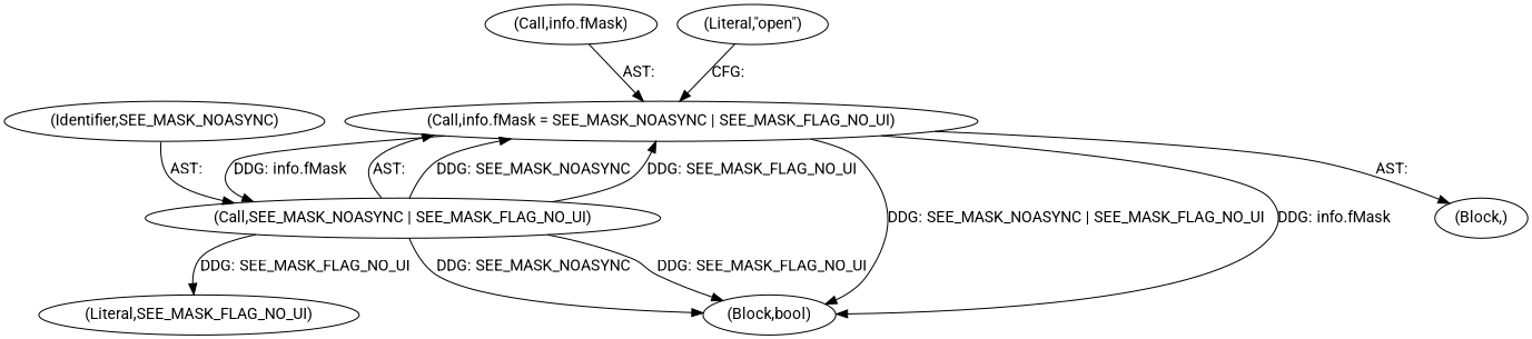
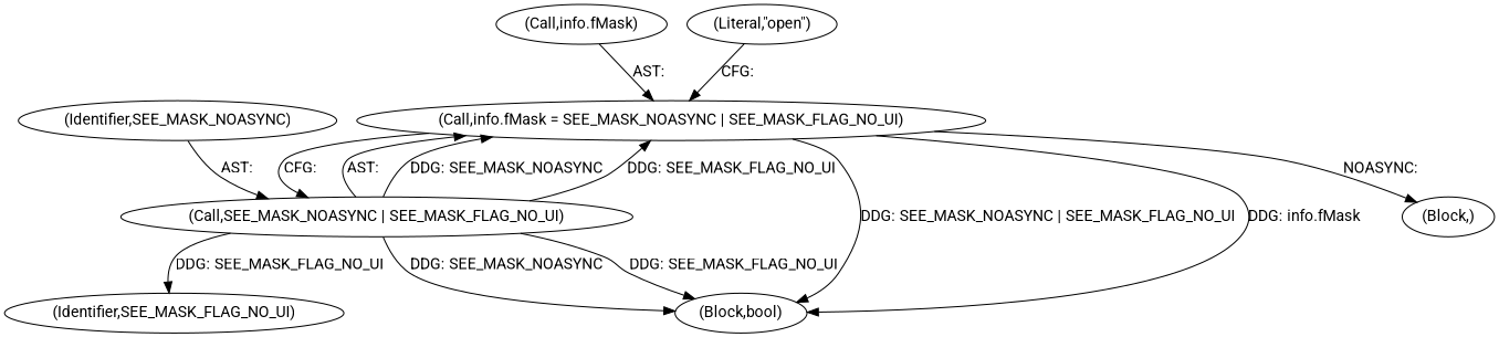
  digraph {
    fontname=Roboto
    node [fontname=Roboto]
    edge [fontname=Roboto]
    n1 [label="(Call,info.fMask = SEE_MASK_NOASYNC | SEE_MASK_FLAG_NO_UI)"]
    n2 [label="(Call,SEE_MASK_NOASYNC | SEE_MASK_FLAG_NO_UI)"]
    n3 [label="(Block,)"]
    n4 [label="(Block,bool)"]
-   n5 [label="(Literal,SEE_MASK_FLAG_NO_UI)"]
+   n5 [label="(Identifier,SEE_MASK_FLAG_NO_UI)"]
    n6 [label="(Identifier,SEE_MASK_NOASYNC)"]
    n7 [label="(Call,info.fMask)"]
    n8 [label="(Literal,\"open\")"]
-   n1 -> n2 [label="DDG: info.fMask"]
-   n1 -> n3 [label="AST: "]
+   n1 -> n2 [label="CFG: "]
+   n1 -> n3 [label="NOASYNC: "]
    n1 -> n4 [label="DDG: SEE_MASK_NOASYNC | SEE_MASK_FLAG_NO_UI"]
    n1 -> n4 [label="DDG: info.fMask"]
    n2 -> n1 [label="AST: "]
    n2 -> n1 [label="DDG: SEE_MASK_NOASYNC"]
    n2 -> n1 [label="DDG: SEE_MASK_FLAG_NO_UI"]
    n2 -> n4 [label="DDG: SEE_MASK_NOASYNC"]
    n2 -> n4 [label="DDG: SEE_MASK_FLAG_NO_UI"]
    n2 -> n5 [label="DDG: SEE_MASK_FLAG_NO_UI"]
    n6 -> n2 [label="AST: "]
    n7 -> n1 [label="AST: "]
    n8 -> n1 [label="CFG: "]
  }
